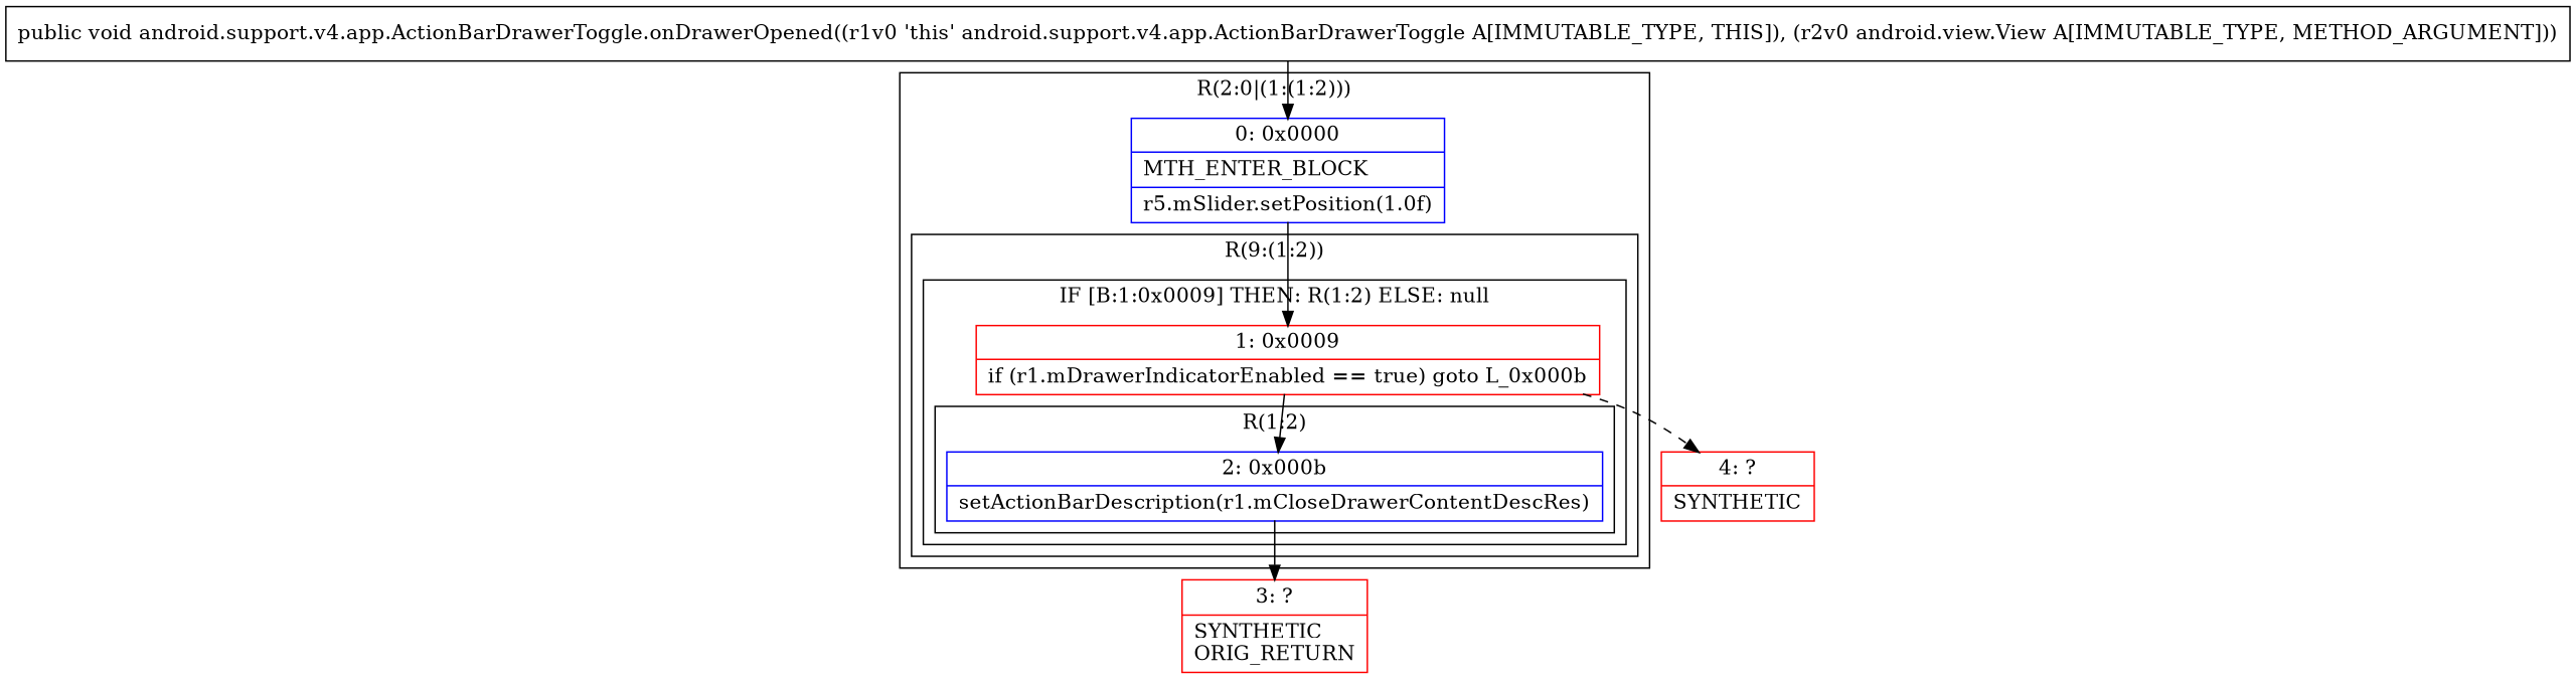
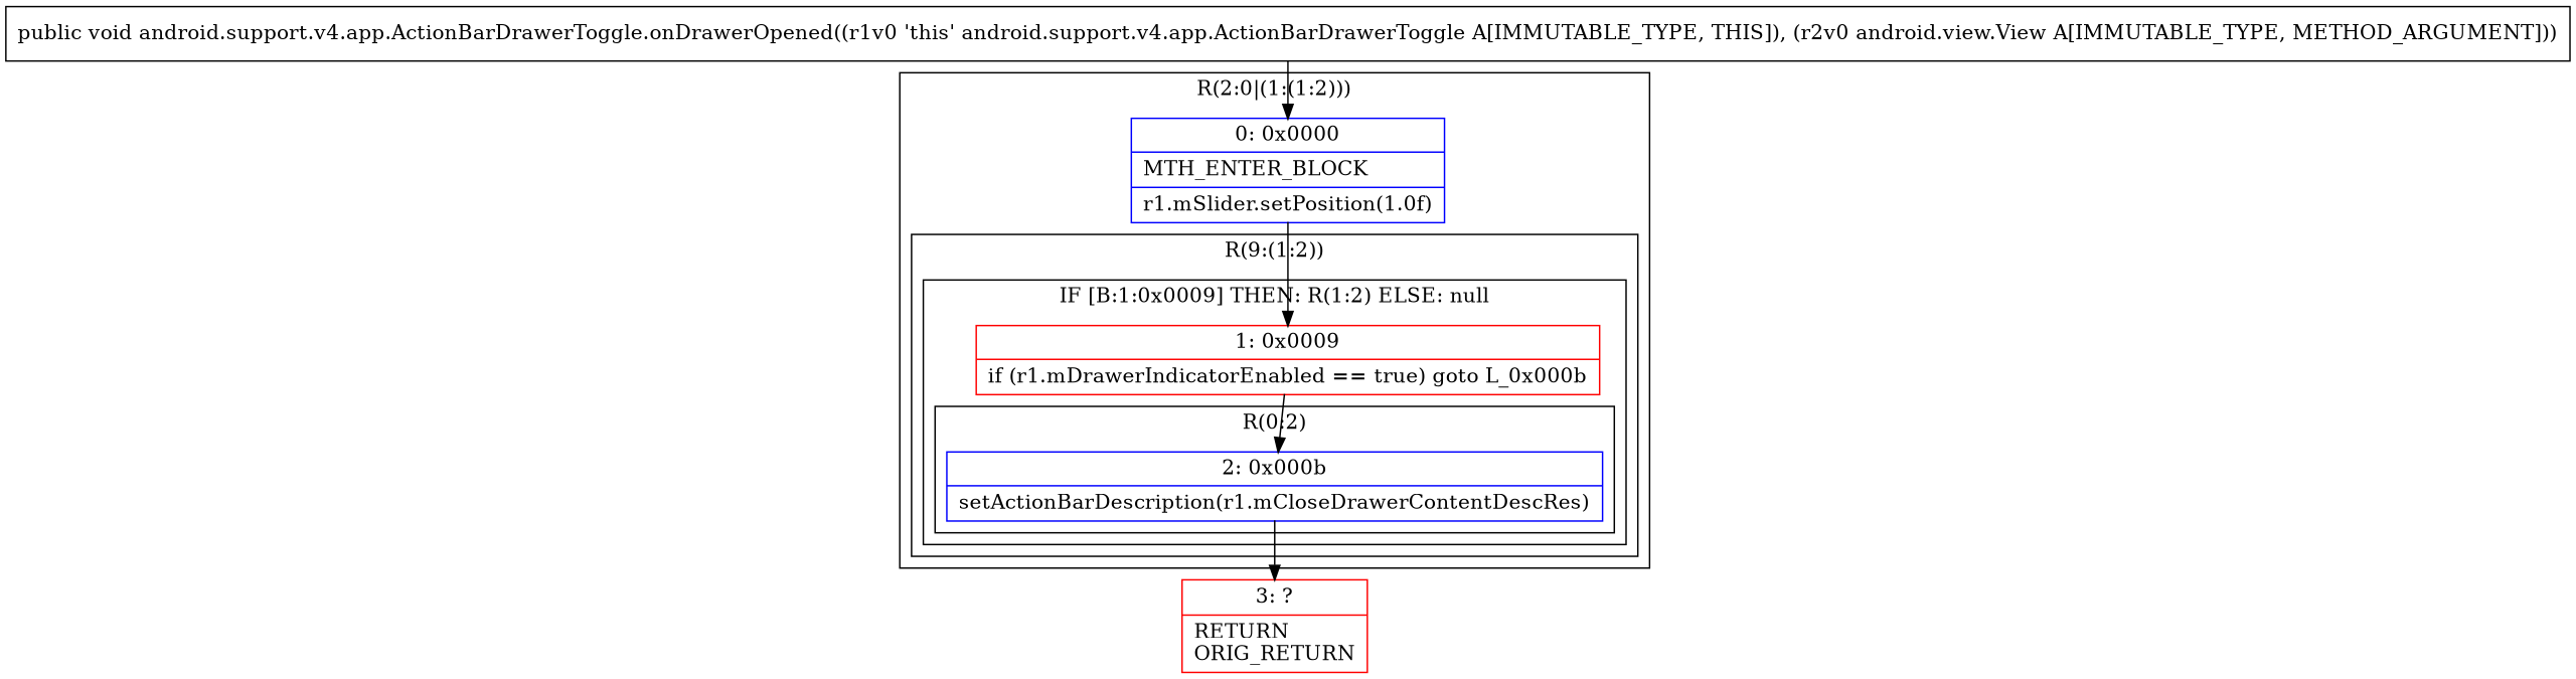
  digraph {
    node [color=red shape=record]
    n1 [color=blue label="{2\:\ 0x000b|setActionBarDescription(r1.mCloseDrawerContentDescRes)\l}"]
    n2 [label="{1\:\ 0x0009|if (r1.mDrawerIndicatorEnabled == true) goto L_0x000b\l}"]
-   n3 [color=blue label="{0\:\ 0x0000|MTH_ENTER_BLOCK\l|r5.mSlider.setPosition(1.0f)\l}"]
-   n4 [label="{3\:\ ?|SYNTHETIC\lORIG_RETURN\l}"]
-   n5 [label="{4\:\ ?|SYNTHETIC\l}"]
+   n3 [color=blue label="{0\:\ 0x0000|MTH_ENTER_BLOCK\l|r1.mSlider.setPosition(1.0f)\l}"]
+   n4 [label="{3\:\ ?|RETURN\lORIG_RETURN\l}"]
    n6 [label="{public void android.support.v4.app.ActionBarDrawerToggle.onDrawerOpened((r1v0 'this' android.support.v4.app.ActionBarDrawerToggle A[IMMUTABLE_TYPE, THIS]), (r2v0 android.view.View A[IMMUTABLE_TYPE, METHOD_ARGUMENT])) }" color=""]
    subgraph cluster_1 {
      label="R(2:0|(1:(1:2)))"
      n3
      subgraph cluster_2 {
        label="R(9:(1:2))"
        subgraph cluster_3 {
          label="IF [B:1:0x0009] THEN: R(1:2) ELSE: null"
          n2
          subgraph cluster_4 {
-           label="R(1:2)"
+           label="R(0:2)"
            n1
          }
        }
      }
    }
    n1 -> n4
    n2 -> n1
-   n2 -> n5 [style=dashed]
    n3 -> n2
    n6 -> n3
  }
